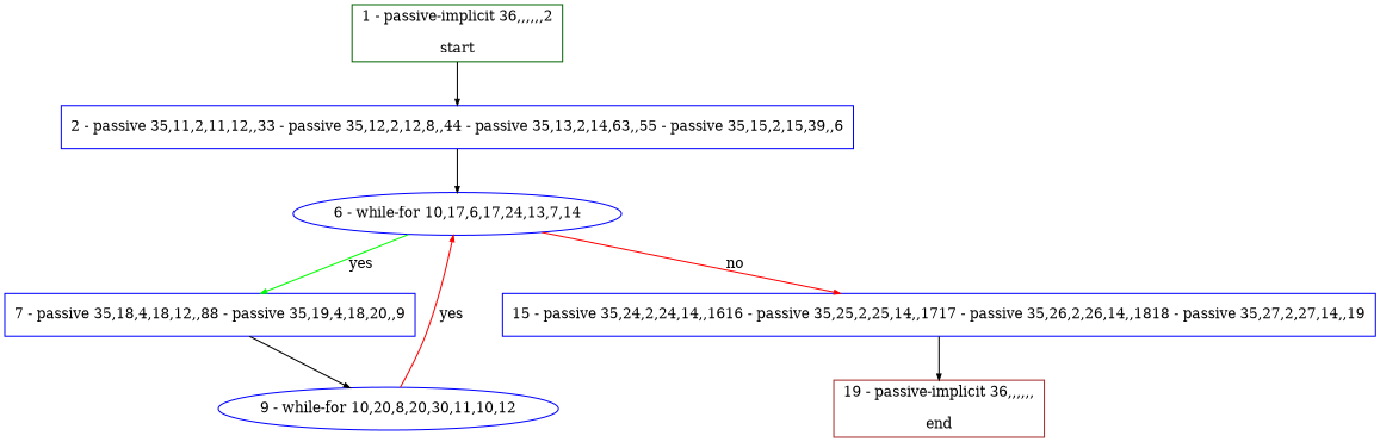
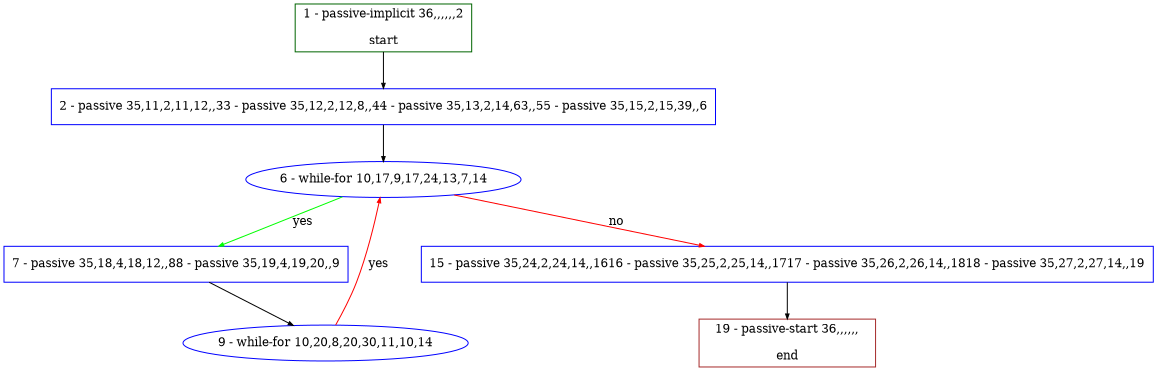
  digraph {
    bgcolor=white
    compound=true
    fillcolor="#FFFFCC"
    fontname="DejaVu Serif"
    fontsize=12
    pack=true
    packmode=clust
    style="rounded,filled"
    node [color="#0000ff" compound=true fillcolor="#ffffff" fixedsize=false fontname="DejaVu Serif" fontsize=12 node_initialized=no shape=box style=filled]
    edge [arrowhead=normal arrowsize=0.5 arrowtail=none color="#000000" compound=true dir=forward fontcolor=black fontname="DejaVu Serif" fontsize=12]
    n1 [label="2 - passive 35,11,2,11,12,,33 - passive 35,12,2,12,8,,44 - passive 35,13,2,14,63,,55 - passive 35,15,2,15,39,,6"]
-   n2 [label="6 - while-for 10,17,6,17,24,13,7,14" shape=oval]
-   n3 [label="7 - passive 35,18,4,18,12,,88 - passive 35,19,4,18,20,,9"]
+   n2 [label="6 - while-for 10,17,9,17,24,13,7,14" shape=oval]
+   n3 [label="7 - passive 35,18,4,18,12,,88 - passive 35,19,4,19,20,,9"]
    n4 [label="15 - passive 35,24,2,24,14,,1616 - passive 35,25,2,25,14,,1717 - passive 35,26,2,26,14,,1818 - passive 35,27,2,27,14,,19"]
    n5 [color="#006400" label="1 - passive-implicit 36,,,,,,2\n\nstart"]
-   n6 [label="9 - while-for 10,20,8,20,30,11,10,12" shape=oval]
-   n7 [color="#a52a2a" label="19 - passive-implicit 36,,,,,,\n\nend"]
+   n6 [label="9 - while-for 10,20,8,20,30,11,10,14" shape=oval]
+   n7 [color="#a52a2a" label="19 - passive-start 36,,,,,,\n\nend"]
    n1 -> n2
    n2 -> n3 [color="#00ff00" label=yes]
    n2 -> n4 [color="#ff0000" label=no]
    n3 -> n6
    n4 -> n7
    n5 -> n1
    n6 -> n2 [color="#ff0000" label=yes]
  }
